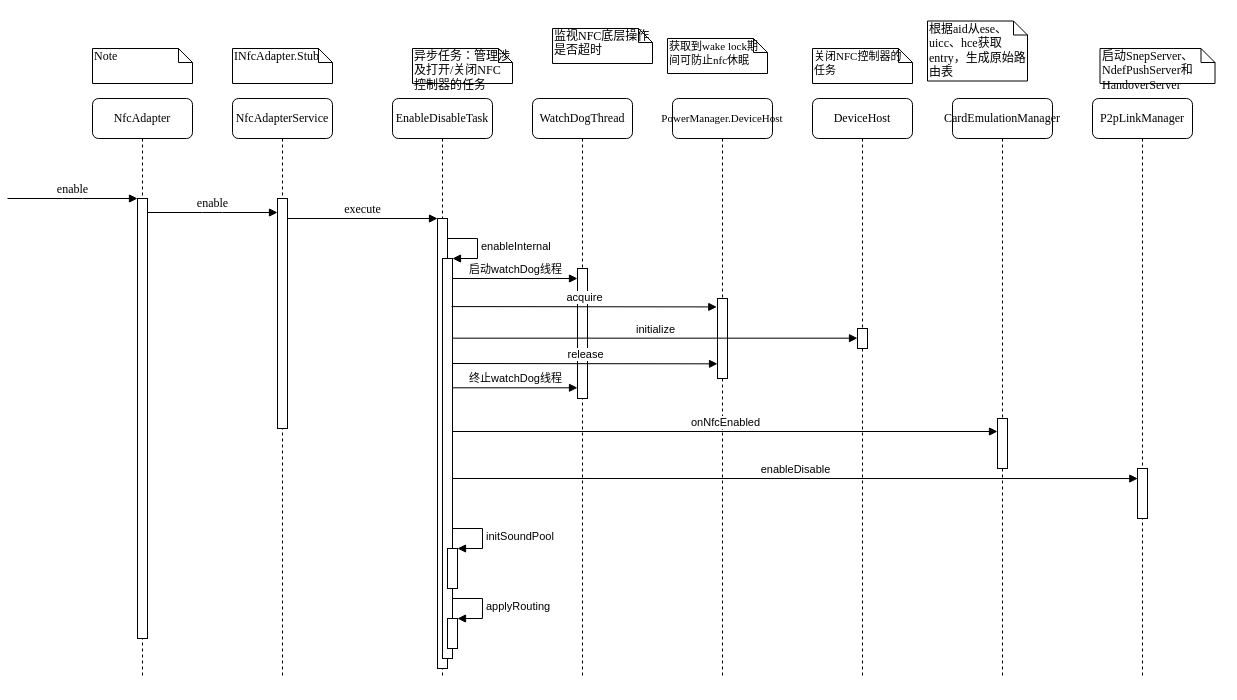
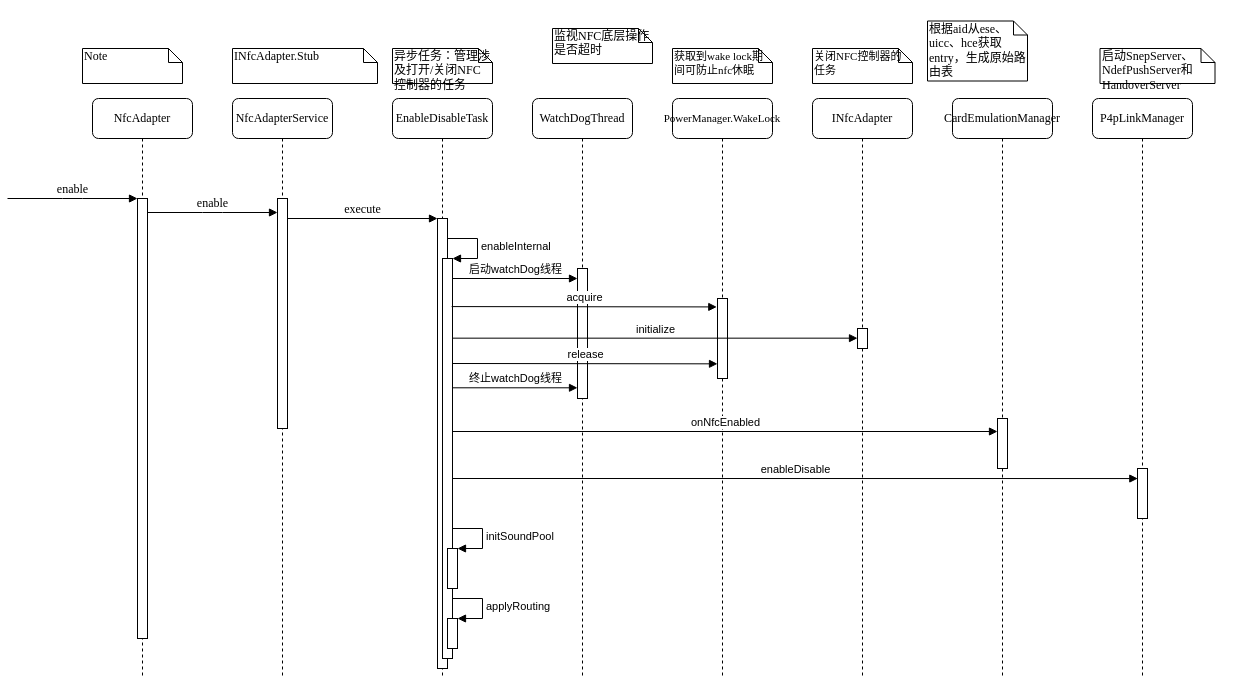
  <mxCell id="0" />
  <mxCell id="1" parent="0" />
- <mxCell id="2" value="&lt;span style=&quot;font-size: 11px ; text-align: left&quot;&gt;PowerManager.DeviceHost&lt;/span&gt;" style="shape=umlLifeline;perimeter=lifelinePerimeter;whiteSpace=wrap;html=1;container=1;collapsible=0;recursiveResize=0;outlineConnect=0;rounded=1;shadow=0;comic=0;labelBackgroundColor=none;strokeWidth=1;fontFamily=Verdana;fontSize=12;align=center;" parent="1" vertex="1"><mxGeometry x="600" y="98" width="100" height="580" as="geometry" /></mxCell>
+ <mxCell id="2" value="&lt;span style=&quot;font-size: 11px ; text-align: left&quot;&gt;PowerManager.WakeLock&lt;/span&gt;" style="shape=umlLifeline;perimeter=lifelinePerimeter;whiteSpace=wrap;html=1;container=1;collapsible=0;recursiveResize=0;outlineConnect=0;rounded=1;shadow=0;comic=0;labelBackgroundColor=none;strokeWidth=1;fontFamily=Verdana;fontSize=12;align=center;" parent="1" vertex="1"><mxGeometry x="600" y="98" width="100" height="580" as="geometry" /></mxCell>
  <mxCell id="3" value="" style="html=1;points=[];perimeter=orthogonalPerimeter;rounded=0;shadow=0;comic=0;labelBackgroundColor=none;strokeWidth=1;fontFamily=Verdana;fontSize=12;align=center;" parent="1" vertex="1"><mxGeometry x="645" y="298" width="10" height="80" as="geometry" /></mxCell>
  <mxCell id="4" value="NfcAdapterService" style="shape=umlLifeline;perimeter=lifelinePerimeter;whiteSpace=wrap;html=1;container=1;collapsible=0;recursiveResize=0;outlineConnect=0;rounded=1;shadow=0;comic=0;labelBackgroundColor=none;strokeWidth=1;fontFamily=Verdana;fontSize=12;align=center;" parent="1" vertex="1"><mxGeometry x="160" y="98" width="100" height="580" as="geometry" /></mxCell>
  <mxCell id="5" value="" style="html=1;points=[];perimeter=orthogonalPerimeter;rounded=0;shadow=0;comic=0;labelBackgroundColor=none;strokeWidth=1;fontFamily=Verdana;fontSize=12;align=center;" parent="4" vertex="1"><mxGeometry x="45" y="100" width="10" height="230" as="geometry" /></mxCell>
  <mxCell id="6" value="EnableDisableTask" style="shape=umlLifeline;perimeter=lifelinePerimeter;whiteSpace=wrap;html=1;container=1;collapsible=0;recursiveResize=0;outlineConnect=0;rounded=1;shadow=0;comic=0;labelBackgroundColor=none;strokeWidth=1;fontFamily=Verdana;fontSize=12;align=center;" parent="1" vertex="1"><mxGeometry x="320" y="98" width="100" height="580" as="geometry" /></mxCell>
  <mxCell id="7" value="" style="html=1;points=[];perimeter=orthogonalPerimeter;rounded=0;shadow=0;comic=0;labelBackgroundColor=none;strokeWidth=1;fontFamily=Verdana;fontSize=12;align=center;" parent="6" vertex="1"><mxGeometry x="45" y="120" width="10" height="450" as="geometry" /></mxCell>
  <mxCell id="8" value="" style="html=1;points=[];perimeter=orthogonalPerimeter;" parent="6" vertex="1"><mxGeometry x="50" y="160" width="10" height="400" as="geometry" /></mxCell>
  <mxCell id="9" value="enableInternal" style="edgeStyle=orthogonalEdgeStyle;html=1;align=left;spacingLeft=2;endArrow=block;rounded=0;entryX=1;entryY=0;" parent="6" target="8" edge="1"><mxGeometry relative="1" as="geometry"><mxPoint x="55" y="140" as="sourcePoint" /><Array as="points"><mxPoint x="85" y="140" /></Array></mxGeometry></mxCell>
  <mxCell id="10" value="启动watchDog线程" style="html=1;verticalAlign=bottom;endArrow=block;rounded=0;" parent="6" target="24" edge="1"><mxGeometry width="80" relative="1" as="geometry"><mxPoint x="60" y="180" as="sourcePoint" /><mxPoint x="180" y="180" as="targetPoint" /></mxGeometry></mxCell>
  <mxCell id="11" value="" style="html=1;points=[];perimeter=orthogonalPerimeter;fontSize=11;" parent="6" vertex="1"><mxGeometry x="55" y="450" width="10" height="40" as="geometry" /></mxCell>
  <mxCell id="12" value="initSoundPool" style="edgeStyle=orthogonalEdgeStyle;html=1;align=left;spacingLeft=2;endArrow=block;rounded=0;entryX=1;entryY=0;fontSize=11;" parent="6" target="11" edge="1"><mxGeometry relative="1" as="geometry"><mxPoint x="60" y="430" as="sourcePoint" /><Array as="points"><mxPoint x="90" y="430" /></Array></mxGeometry></mxCell>
  <mxCell id="13" value="" style="html=1;points=[];perimeter=orthogonalPerimeter;fontSize=11;" parent="6" vertex="1"><mxGeometry x="55" y="520" width="10" height="30" as="geometry" /></mxCell>
  <mxCell id="14" value="applyRouting" style="edgeStyle=orthogonalEdgeStyle;html=1;align=left;spacingLeft=2;endArrow=block;rounded=0;entryX=1;entryY=0;fontSize=11;" parent="6" target="13" edge="1"><mxGeometry relative="1" as="geometry"><mxPoint x="60" y="500" as="sourcePoint" /><Array as="points"><mxPoint x="90" y="500" /></Array></mxGeometry></mxCell>
  <mxCell id="15" value="WatchDogThread" style="shape=umlLifeline;perimeter=lifelinePerimeter;whiteSpace=wrap;html=1;container=1;collapsible=0;recursiveResize=0;outlineConnect=0;rounded=1;shadow=0;comic=0;labelBackgroundColor=none;strokeWidth=1;fontFamily=Verdana;fontSize=12;align=center;" parent="1" vertex="1"><mxGeometry x="460" y="98" width="100" height="580" as="geometry" /></mxCell>
- <mxCell id="16" value="DeviceHost" style="shape=umlLifeline;perimeter=lifelinePerimeter;whiteSpace=wrap;html=1;container=1;collapsible=0;recursiveResize=0;outlineConnect=0;rounded=1;shadow=0;comic=0;labelBackgroundColor=none;strokeWidth=1;fontFamily=Verdana;fontSize=12;align=center;" parent="1" vertex="1"><mxGeometry x="740" y="98" width="100" height="580" as="geometry" /></mxCell>
+ <mxCell id="16" value="INfcAdapter" style="shape=umlLifeline;perimeter=lifelinePerimeter;whiteSpace=wrap;html=1;container=1;collapsible=0;recursiveResize=0;outlineConnect=0;rounded=1;shadow=0;comic=0;labelBackgroundColor=none;strokeWidth=1;fontFamily=Verdana;fontSize=12;align=center;" parent="1" vertex="1"><mxGeometry x="740" y="98" width="100" height="580" as="geometry" /></mxCell>
  <mxCell id="17" value="" style="html=1;points=[];perimeter=orthogonalPerimeter;rounded=0;shadow=0;comic=0;labelBackgroundColor=none;strokeWidth=1;fontFamily=Verdana;fontSize=12;align=center;" parent="16" vertex="1"><mxGeometry x="45" y="230" width="10" height="20" as="geometry" /></mxCell>
  <mxCell id="18" value="CardEmulationManager" style="shape=umlLifeline;perimeter=lifelinePerimeter;whiteSpace=wrap;html=1;container=1;collapsible=0;recursiveResize=0;outlineConnect=0;rounded=1;shadow=0;comic=0;labelBackgroundColor=none;strokeWidth=1;fontFamily=Verdana;fontSize=12;align=center;" parent="1" vertex="1"><mxGeometry x="880" y="98" width="100" height="580" as="geometry" /></mxCell>
  <mxCell id="19" value="" style="html=1;points=[];perimeter=orthogonalPerimeter;rounded=0;shadow=0;comic=0;labelBackgroundColor=none;strokeWidth=1;fontFamily=Verdana;fontSize=12;align=center;" parent="18" vertex="1"><mxGeometry x="45" y="320" width="10" height="50" as="geometry" /></mxCell>
  <mxCell id="20" value="enableDisable" style="html=1;verticalAlign=bottom;endArrow=block;rounded=0;entryX=0.033;entryY=0.201;entryDx=0;entryDy=0;entryPerimeter=0;" parent="18" target="39" edge="1"><mxGeometry width="80" relative="1" as="geometry"><mxPoint x="-500" y="380" as="sourcePoint" /><mxPoint x="180" y="380" as="targetPoint" /></mxGeometry></mxCell>
  <mxCell id="21" value="NfcAdapter" style="shape=umlLifeline;perimeter=lifelinePerimeter;whiteSpace=wrap;html=1;container=1;collapsible=0;recursiveResize=0;outlineConnect=0;rounded=1;shadow=0;comic=0;labelBackgroundColor=none;strokeWidth=1;fontFamily=Verdana;fontSize=12;align=center;" parent="1" vertex="1"><mxGeometry x="20" y="98" width="100" height="580" as="geometry" /></mxCell>
  <mxCell id="22" value="" style="html=1;points=[];perimeter=orthogonalPerimeter;rounded=0;shadow=0;comic=0;labelBackgroundColor=none;strokeWidth=1;fontFamily=Verdana;fontSize=12;align=center;" parent="21" vertex="1"><mxGeometry x="45" y="100" width="10" height="440" as="geometry" /></mxCell>
  <mxCell id="23" value="enable" style="html=1;verticalAlign=bottom;endArrow=block;entryX=0;entryY=0;labelBackgroundColor=none;fontFamily=Verdana;fontSize=12;edgeStyle=elbowEdgeStyle;elbow=vertical;" parent="21" edge="1"><mxGeometry relative="1" as="geometry"><mxPoint x="-85" y="100" as="sourcePoint" /><mxPoint x="45" y="100" as="targetPoint" /></mxGeometry></mxCell>
  <mxCell id="24" value="" style="html=1;points=[];perimeter=orthogonalPerimeter;rounded=0;shadow=0;comic=0;labelBackgroundColor=none;strokeWidth=1;fontFamily=Verdana;fontSize=12;align=center;" parent="1" vertex="1"><mxGeometry x="505" y="268" width="10" height="130" as="geometry" /></mxCell>
  <mxCell id="25" value="enable" style="html=1;verticalAlign=bottom;endArrow=block;entryX=0;entryY=0;labelBackgroundColor=none;fontFamily=Verdana;fontSize=12;edgeStyle=elbowEdgeStyle;elbow=vertical;" parent="1" edge="1"><mxGeometry relative="1" as="geometry"><mxPoint x="75" y="212" as="sourcePoint" /><mxPoint x="205" y="212" as="targetPoint" /></mxGeometry></mxCell>
  <mxCell id="26" value="execute" style="html=1;verticalAlign=bottom;endArrow=block;entryX=0;entryY=0;labelBackgroundColor=none;fontFamily=Verdana;fontSize=12;edgeStyle=elbowEdgeStyle;elbow=vertical;" parent="1" source="5" target="7" edge="1"><mxGeometry relative="1" as="geometry"><mxPoint x="290" y="218" as="sourcePoint" /></mxGeometry></mxCell>
- <mxCell id="27" value="Note" style="shape=note;whiteSpace=wrap;html=1;size=14;verticalAlign=top;align=left;spacingTop=-6;rounded=0;shadow=0;comic=0;labelBackgroundColor=none;strokeWidth=1;fontFamily=Verdana;fontSize=12" parent="1" vertex="1"><mxGeometry x="20" y="48" width="100" height="35" as="geometry" /></mxCell>
- <mxCell id="28" value="INfcAdapter.Stub" style="shape=note;whiteSpace=wrap;html=1;size=14;verticalAlign=top;align=left;spacingTop=-6;rounded=0;shadow=0;comic=0;labelBackgroundColor=none;strokeWidth=1;fontFamily=Verdana;fontSize=12" parent="1" vertex="1"><mxGeometry x="160" y="48" width="100" height="35" as="geometry" /></mxCell>
- <mxCell id="29" value="异步任务：管理涉及打开/关闭NFC控制器的任务" style="shape=note;whiteSpace=wrap;html=1;size=14;verticalAlign=top;align=left;spacingTop=-6;rounded=0;shadow=0;comic=0;labelBackgroundColor=none;strokeWidth=1;fontFamily=Verdana;fontSize=12" parent="1" vertex="1"><mxGeometry x="340" y="48" width="100" height="35" as="geometry" /></mxCell>
+ <mxCell id="27" value="Note" style="shape=note;whiteSpace=wrap;html=1;size=14;verticalAlign=top;align=left;spacingTop=-6;rounded=0;shadow=0;comic=0;labelBackgroundColor=none;strokeWidth=1;fontFamily=Verdana;fontSize=12" parent="1" vertex="1"><mxGeometry x="10" y="48" width="100" height="35" as="geometry" /></mxCell>
+ <mxCell id="28" value="INfcAdapter.Stub" style="shape=note;whiteSpace=wrap;html=1;size=14;verticalAlign=top;align=left;spacingTop=-6;rounded=0;shadow=0;comic=0;labelBackgroundColor=none;strokeWidth=1;fontFamily=Verdana;fontSize=12" parent="1" vertex="1"><mxGeometry x="160" y="48" width="145" height="35" as="geometry" /></mxCell>
+ <mxCell id="29" value="异步任务：管理涉及打开/关闭NFC控制器的任务" style="shape=note;whiteSpace=wrap;html=1;size=14;verticalAlign=top;align=left;spacingTop=-6;rounded=0;shadow=0;comic=0;labelBackgroundColor=none;strokeWidth=1;fontFamily=Verdana;fontSize=12" parent="1" vertex="1"><mxGeometry x="320" y="48" width="100" height="35" as="geometry" /></mxCell>
  <mxCell id="30" value="监视NFC底层操作是否超时" style="shape=note;whiteSpace=wrap;html=1;size=14;verticalAlign=top;align=left;spacingTop=-6;rounded=0;shadow=0;comic=0;labelBackgroundColor=none;strokeWidth=1;fontFamily=Verdana;fontSize=12" parent="1" vertex="1"><mxGeometry x="480" y="28" width="100" height="35" as="geometry" /></mxCell>
  <mxCell id="31" value="&lt;span style=&quot;font-size: 11px&quot;&gt;关闭NFC控制器的任务&lt;/span&gt;" style="shape=note;whiteSpace=wrap;html=1;size=14;verticalAlign=top;align=left;spacingTop=-6;rounded=0;shadow=0;comic=0;labelBackgroundColor=none;strokeWidth=1;fontFamily=Verdana;fontSize=12" parent="1" vertex="1"><mxGeometry x="740" y="48" width="100" height="35" as="geometry" /></mxCell>
  <mxCell id="32" value="acquire" style="html=1;verticalAlign=bottom;endArrow=block;rounded=0;entryX=-0.071;entryY=0.281;entryDx=0;entryDy=0;entryPerimeter=0;exitX=0.914;exitY=0.476;exitDx=0;exitDy=0;exitPerimeter=0;" parent="1" edge="1"><mxGeometry width="80" relative="1" as="geometry"><mxPoint x="379.14" y="306.08" as="sourcePoint" /><mxPoint x="644.29" y="306.43" as="targetPoint" /></mxGeometry></mxCell>
- <mxCell id="33" value="&lt;span style=&quot;font-size: 11px&quot;&gt;获取到wake lock期间可防止nfc休眠&lt;/span&gt;" style="shape=note;whiteSpace=wrap;html=1;size=14;verticalAlign=top;align=left;spacingTop=-6;rounded=0;shadow=0;comic=0;labelBackgroundColor=none;strokeWidth=1;fontFamily=Verdana;fontSize=12" parent="1" vertex="1"><mxGeometry x="595" y="38" width="100" height="35" as="geometry" /></mxCell>
+ <mxCell id="33" value="&lt;span style=&quot;font-size: 11px&quot;&gt;获取到wake lock期间可防止nfc休眠&lt;/span&gt;" style="shape=note;whiteSpace=wrap;html=1;size=14;verticalAlign=top;align=left;spacingTop=-6;rounded=0;shadow=0;comic=0;labelBackgroundColor=none;strokeWidth=1;fontFamily=Verdana;fontSize=12" parent="1" vertex="1"><mxGeometry x="600" y="48" width="100" height="35" as="geometry" /></mxCell>
  <mxCell id="34" value="release" style="html=1;verticalAlign=bottom;endArrow=block;rounded=0;entryX=-0.071;entryY=0.281;entryDx=0;entryDy=0;entryPerimeter=0;exitX=0.914;exitY=0.476;exitDx=0;exitDy=0;exitPerimeter=0;" parent="1" edge="1"><mxGeometry width="80" relative="1" as="geometry"><mxPoint x="379.85" y="363" as="sourcePoint" /><mxPoint x="645" y="363.35" as="targetPoint" /></mxGeometry></mxCell>
  <mxCell id="35" value="initialize" style="html=1;verticalAlign=bottom;endArrow=block;rounded=0;exitX=0.914;exitY=0.476;exitDx=0;exitDy=0;exitPerimeter=0;" parent="1" target="17" edge="1"><mxGeometry width="80" relative="1" as="geometry"><mxPoint x="379.85" y="337.66" as="sourcePoint" /><mxPoint x="645" y="338.01" as="targetPoint" /></mxGeometry></mxCell>
  <mxCell id="36" value="终止watchDog线程" style="html=1;verticalAlign=bottom;endArrow=block;rounded=0;" parent="1" edge="1"><mxGeometry width="80" relative="1" as="geometry"><mxPoint x="380" y="387.31" as="sourcePoint" /><mxPoint x="505" y="387.31" as="targetPoint" /></mxGeometry></mxCell>
  <mxCell id="37" value="onNfcEnabled" style="html=1;verticalAlign=bottom;endArrow=block;rounded=0;" parent="1" edge="1"><mxGeometry width="80" relative="1" as="geometry"><mxPoint x="380" y="431" as="sourcePoint" /><mxPoint x="925" y="431" as="targetPoint" /></mxGeometry></mxCell>
- <mxCell id="38" value="P2pLinkManager" style="shape=umlLifeline;perimeter=lifelinePerimeter;whiteSpace=wrap;html=1;container=1;collapsible=0;recursiveResize=0;outlineConnect=0;rounded=1;shadow=0;comic=0;labelBackgroundColor=none;strokeWidth=1;fontFamily=Verdana;fontSize=12;align=center;" parent="1" vertex="1"><mxGeometry x="1020" y="98" width="100" height="580" as="geometry" /></mxCell>
+ <mxCell id="38" value="P4pLinkManager" style="shape=umlLifeline;perimeter=lifelinePerimeter;whiteSpace=wrap;html=1;container=1;collapsible=0;recursiveResize=0;outlineConnect=0;rounded=1;shadow=0;comic=0;labelBackgroundColor=none;strokeWidth=1;fontFamily=Verdana;fontSize=12;align=center;" parent="1" vertex="1"><mxGeometry x="1020" y="98" width="100" height="580" as="geometry" /></mxCell>
  <mxCell id="39" value="" style="html=1;points=[];perimeter=orthogonalPerimeter;rounded=0;shadow=0;comic=0;labelBackgroundColor=none;strokeWidth=1;fontFamily=Verdana;fontSize=12;align=center;" parent="38" vertex="1"><mxGeometry x="45" y="370" width="10" height="50" as="geometry" /></mxCell>
  <mxCell id="40" value="启动SnepServer、NdefPushServer和HandoverServer" style="shape=note;whiteSpace=wrap;html=1;size=14;verticalAlign=top;align=left;spacingTop=-6;rounded=0;shadow=0;comic=0;labelBackgroundColor=none;strokeWidth=1;fontFamily=Verdana;fontSize=12" parent="1" vertex="1"><mxGeometry x="1027.5" y="48" width="115" height="35" as="geometry" /></mxCell>
  <mxCell id="41" value="根据aid从ese、uicc、hce获取entry，生成原始路由表" style="shape=note;whiteSpace=wrap;html=1;size=14;verticalAlign=top;align=left;spacingTop=-6;rounded=0;shadow=0;comic=0;labelBackgroundColor=none;strokeWidth=1;fontFamily=Verdana;fontSize=12" parent="1" vertex="1"><mxGeometry x="855" y="20.5" width="100" height="60" as="geometry" /></mxCell>
